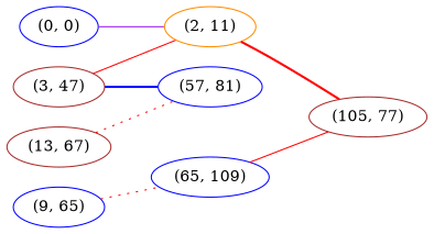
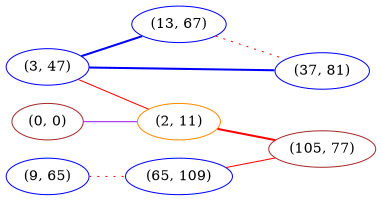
  graph {
    rankdir=LR
    node [color=blue]
    edge [color=red style=bold weight=1]
-   "(3, 47)" [color=brown]
-   "(13, 67)" [color=brown]
+   "(3, 47)"
+   "(13, 67)"
    "(2, 11)" [color=darkorange]
-   "(37, 81)" [label="(57, 81)"]
+   "(37, 81)"
    "(105, 77)" [color=brown]
-   "(0, 0)"
+   "(0, 0)" [color=brown]
    "(9, 65)"
    "(65, 109)"
+   "(3, 47)" -- "(13, 67)" [color=blue weight=3]
    "(3, 47)" -- "(2, 11)" [style=solid]
    "(3, 47)" -- "(37, 81)" [color=blue weight=3]
    "(13, 67)" -- "(37, 81)" [style=dotted]
    "(2, 11)" -- "(105, 77)"
    "(0, 0)" -- "(2, 11)" [color=purple style=solid weight=4]
    "(9, 65)" -- "(65, 109)" [style=dotted]
    "(65, 109)" -- "(105, 77)" [style=solid]
  }
